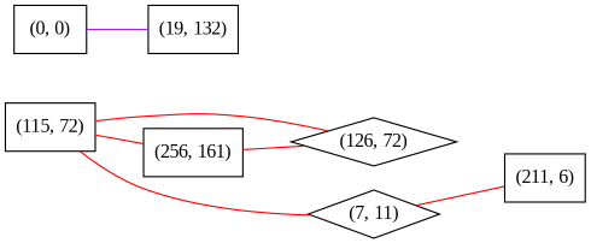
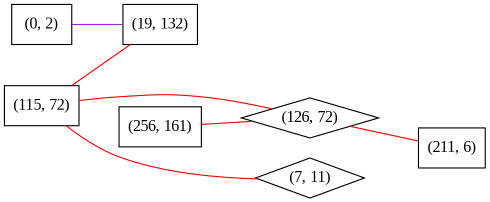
  graph {
    fontname="Liberation Serif"
    rankdir=LR
    node [fontname="Liberation Serif" shape=box]
    edge [color=red fontname="Liberation Serif" weight=1]
    "(115, 72)"
    "(19, 132)"
    "(126, 72)" [shape=diamond]
    "(7, 11)" [shape=diamond]
    n5 [label="(211, 6)"]
    "(256, 161)"
-   "(0, 0)"
-   "(115, 72)" -- "(256, 161)"
+   "(0, 0)" [label="(0, 2)"]
+   "(115, 72)" -- "(19, 132)"
    "(115, 72)" -- "(126, 72)"
    "(115, 72)" -- "(7, 11)"
-   "(7, 11)" -- n5
+   "(126, 72)" -- n5
    "(256, 161)" -- "(126, 72)"
    "(0, 0)" -- "(19, 132)" [color=purple weight=4]
  }
